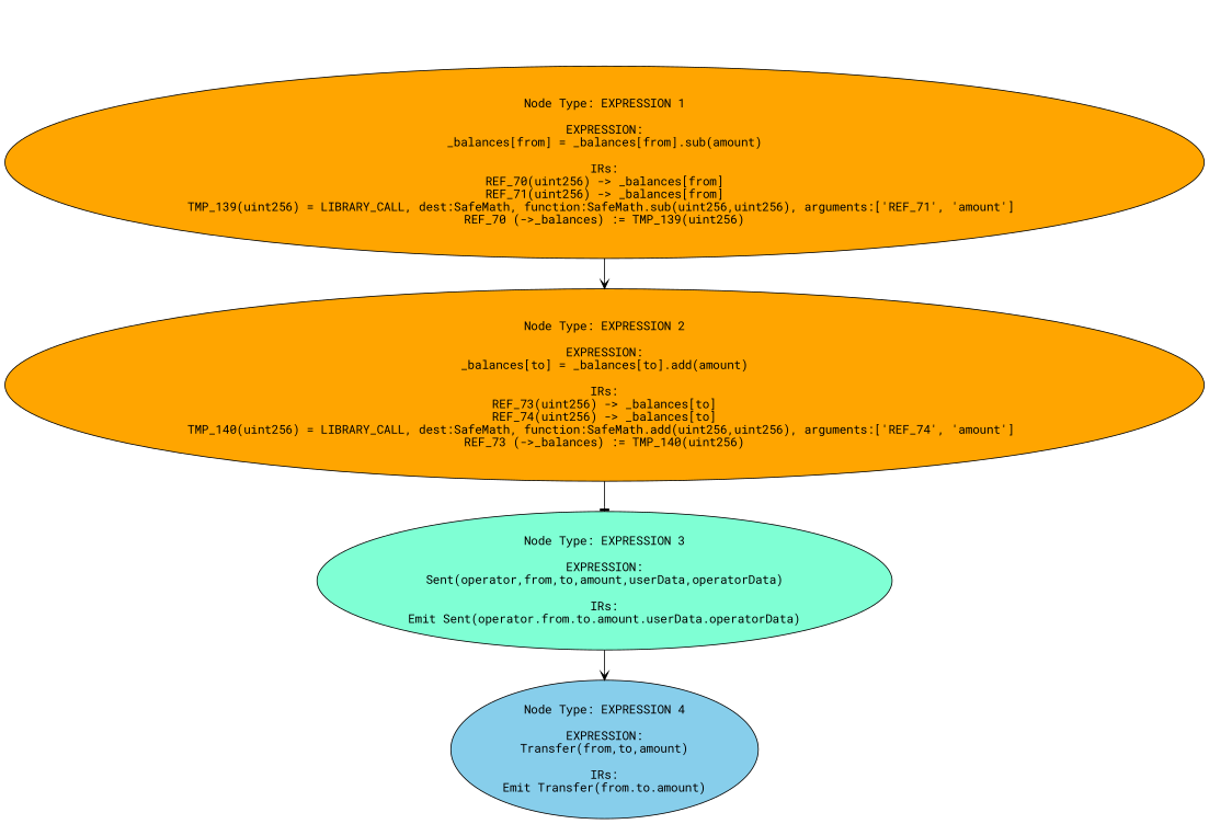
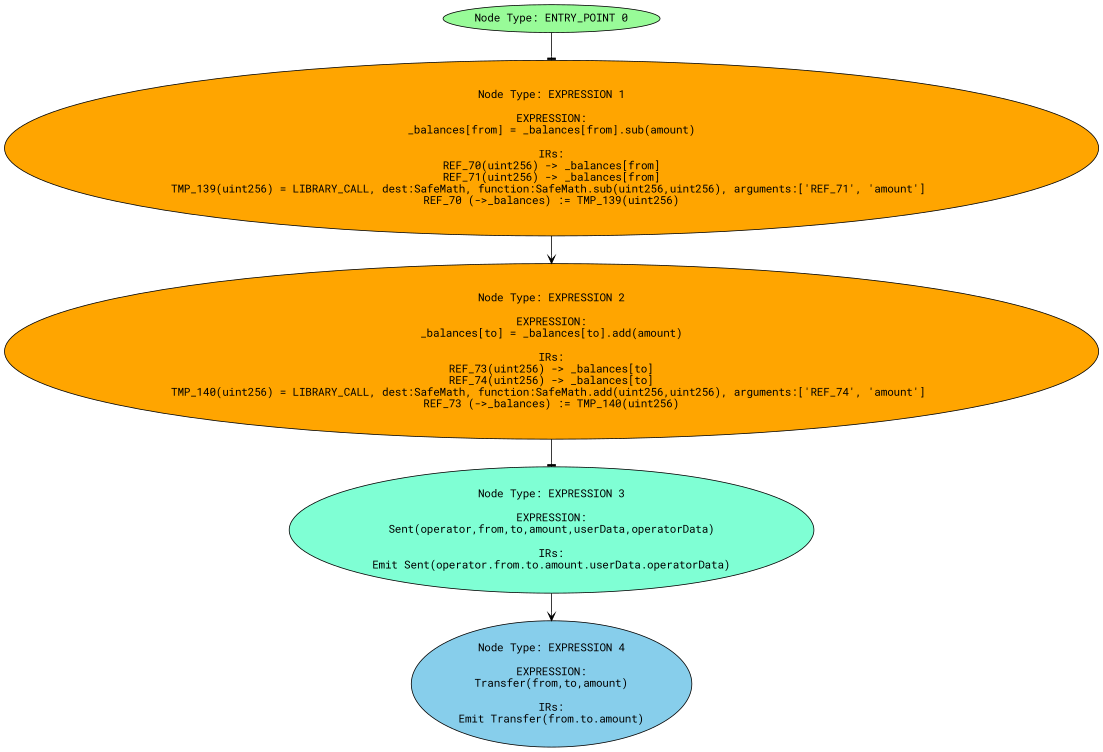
  digraph {
    fontname="Roboto Mono"
    node [style=filled fillcolor=orange fontname="Roboto Mono"]
    edge [arrowhead=tee fontname="Roboto Mono"]
+   n1 [label="Node Type: ENTRY_POINT 0\n" fillcolor=palegreen]
    n2 [label="Node Type: EXPRESSION 1\n\nEXPRESSION:\n_balances[from] = _balances[from].sub(amount)\n\nIRs:\nREF_70(uint256) -> _balances[from]\nREF_71(uint256) -> _balances[from]\nTMP_139(uint256) = LIBRARY_CALL, dest:SafeMath, function:SafeMath.sub(uint256,uint256), arguments:['REF_71', 'amount'] \nREF_70 (->_balances) := TMP_139(uint256)"]
    n3 [label="Node Type: EXPRESSION 2\n\nEXPRESSION:\n_balances[to] = _balances[to].add(amount)\n\nIRs:\nREF_73(uint256) -> _balances[to]\nREF_74(uint256) -> _balances[to]\nTMP_140(uint256) = LIBRARY_CALL, dest:SafeMath, function:SafeMath.add(uint256,uint256), arguments:['REF_74', 'amount'] \nREF_73 (->_balances) := TMP_140(uint256)"]
    n4 [label="Node Type: EXPRESSION 3\n\nEXPRESSION:\nSent(operator,from,to,amount,userData,operatorData)\n\nIRs:\nEmit Sent(operator.from.to.amount.userData.operatorData)" fillcolor=aquamarine]
    n5 [label="Node Type: EXPRESSION 4\n\nEXPRESSION:\nTransfer(from,to,amount)\n\nIRs:\nEmit Transfer(from.to.amount)" fillcolor=skyblue]
+   n1 -> n2
    n2 -> n3 [arrowhead=vee]
    n3 -> n4
    n4 -> n5 [arrowhead=vee]
  }
